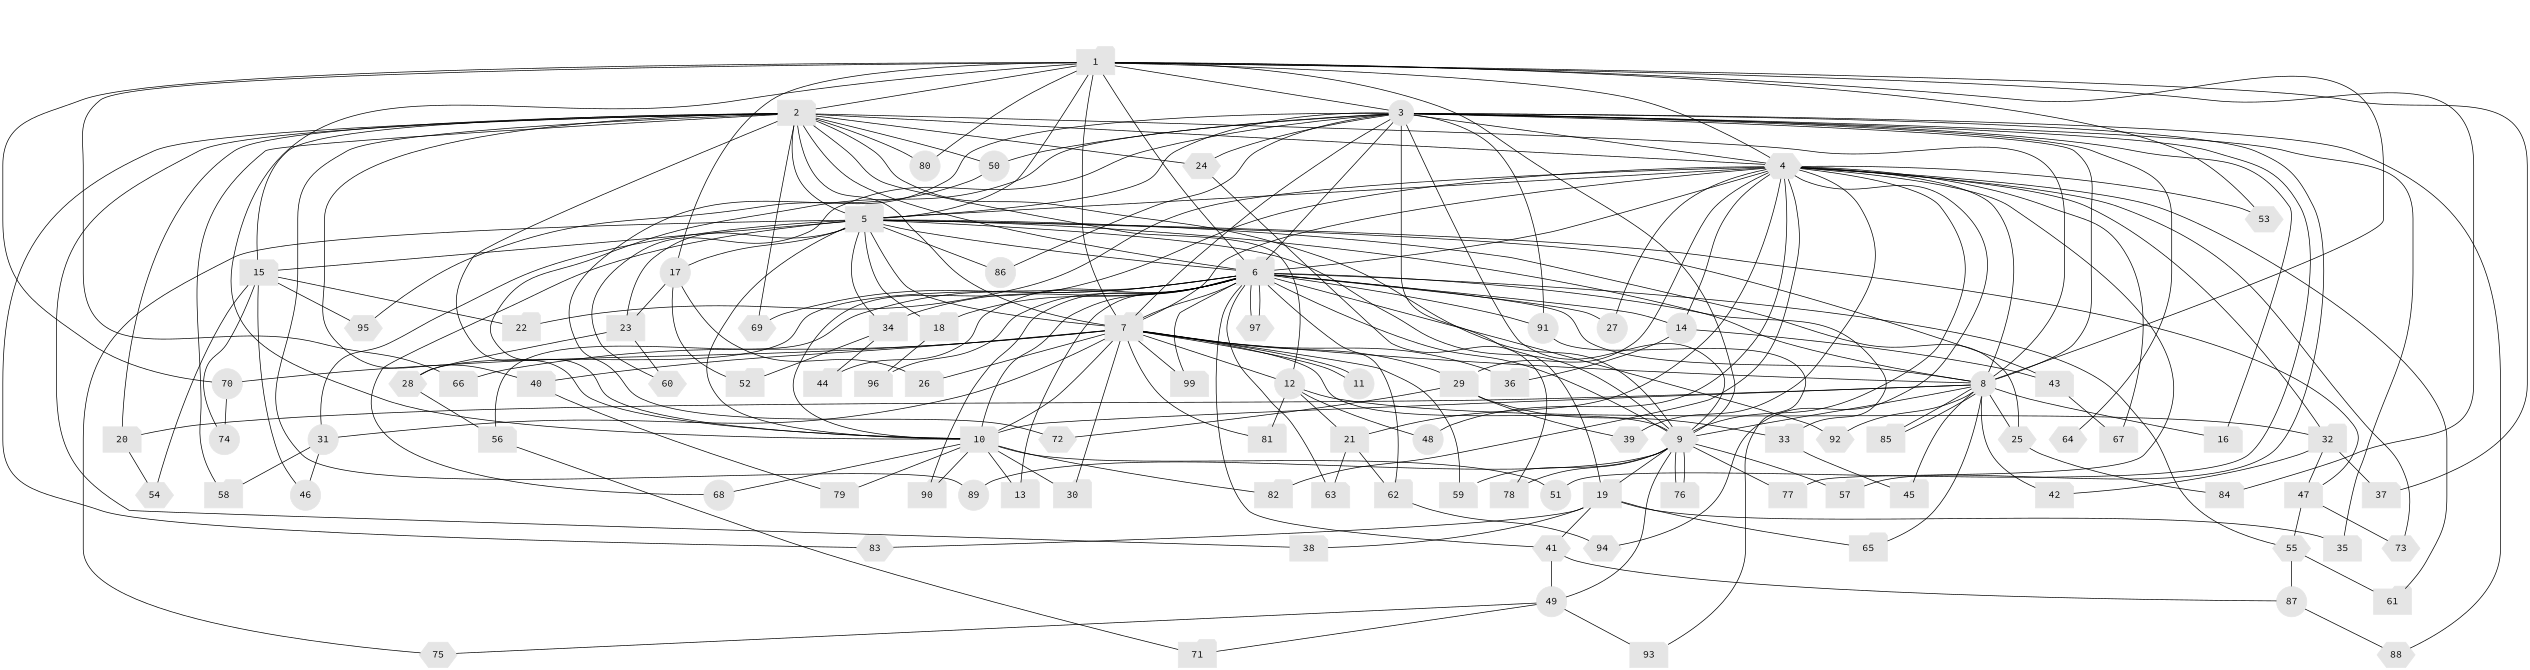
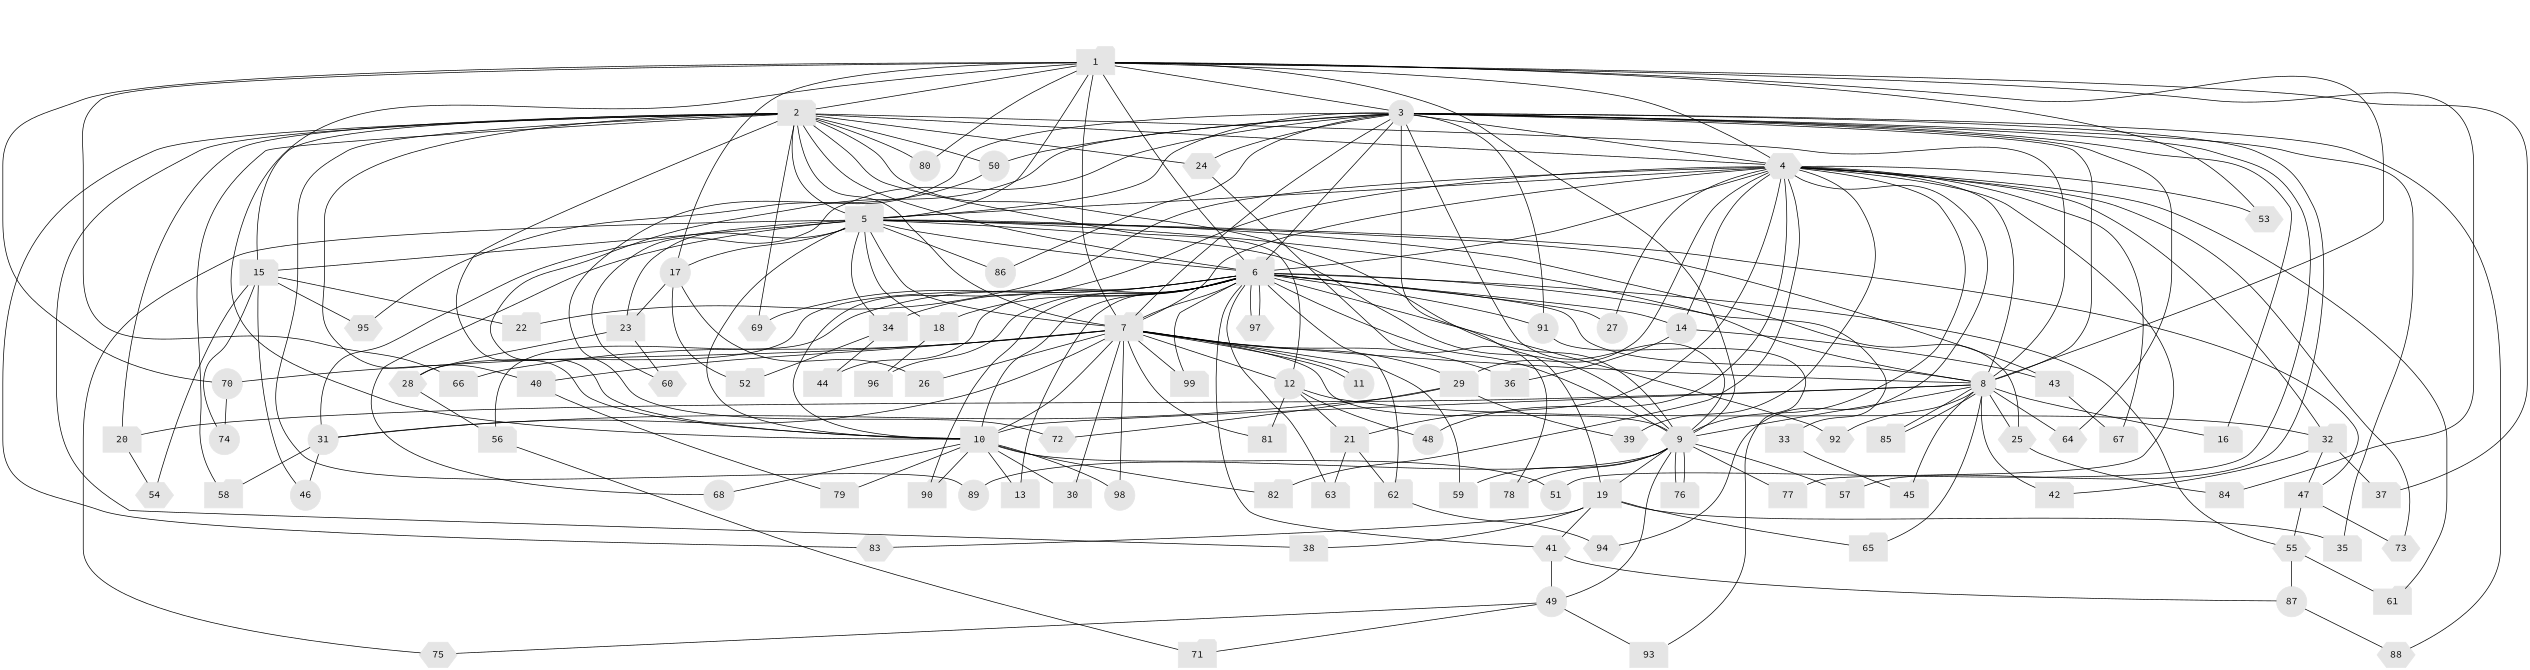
  graph {
    fontname="Source Code Pro"
    node [color=gray90 fontname="Source Code Pro" shape=folder style=filled]
    edge [fontname="Source Code Pro"]
    2 [shape=note]
    1
    3 [shape=circle]
    4 [shape=hexagon]
    5
    6
    7
    8 [shape=circle]
    9 [shape=hexagon]
    10 [shape=note]
    17 [shape=circle]
    37 [shape=note]
    53 [shape=hexagon]
    66 [shape=note]
    70 [shape=circle]
    80 [shape=circle]
    84 [shape=note]
    12 [shape=circle]
    15 [shape=note]
    20 [shape=note]
    24 [shape=hexagon]
    38 [shape=note]
    40 [shape=note]
    50 [shape=circle]
    58
    69 [shape=hexagon]
    83 [shape=hexagon]
    89 [shape=circle]
    16 [shape=note]
    19
    35 [shape=note]
    51 [shape=circle]
    57
    60 [shape=hexagon]
    64 [shape=hexagon]
    86 [shape=circle]
    88 [shape=hexagon]
    91 [shape=circle]
    95 [shape=hexagon]
    22
    14 [shape=circle]
    21 [shape=note]
    27 [shape=circle]
    29 [shape=note]
    32
    39 [shape=hexagon]
    48 [shape=circle]
    61
    67 [shape=note]
    73 [shape=hexagon]
    77 [shape=note]
    82
    94 [shape=hexagon]
    18
    23
    25 [shape=hexagon]
    31 [shape=circle]
    34
    43 [shape=note]
    47 [shape=note]
    68 [shape=circle]
    75 [shape=hexagon]
    13
    28 [shape=hexagon]
    33
    41 [shape=hexagon]
    44
    55 [shape=hexagon]
    56 [shape=note]
    62
    63 [shape=note]
    90
    92 [shape=hexagon]
    96 [shape=note]
    97 [shape=hexagon]
    99 [shape=note]
    11 [shape=circle]
    26 [shape=note]
    30
    36
    59 [shape=note]
    81
+   98 [shape=circle]
    42 [shape=note]
    45
    65
    85
    49 [shape=circle]
    76 [shape=note]
    78
    79 [shape=note]
    52
    74 [shape=circle]
    46 [shape=circle]
    54 [shape=hexagon]
    72 [shape=hexagon]
    93 [shape=note]
    87 [shape=circle]
    71
    2 -- 4
    2 -- 5
    2 -- 6
    2 -- 7
    2 -- 8
    2 -- 9
    2 -- 10
    2 -- 80
    2 -- 12
    2 -- 15
    2 -- 20
    2 -- 24
    2 -- 38
    2 -- 40
    2 -- 50
    2 -- 58
    2 -- 69
    2 -- 83
    2 -- 89
    1 -- 2
    1 -- 3
    1 -- 4
    1 -- 5
    1 -- 6
    1 -- 7
    1 -- 8
    1 -- 9
    1 -- 10
    1 -- 17
    1 -- 37
    1 -- 53
    1 -- 66
    1 -- 70
    1 -- 80
    1 -- 84
    3 -- 4
    3 -- 5
    3 -- 6
    3 -- 7
    3 -- 8
    3 -- 9
    3 -- 10
    3 -- 24
    3 -- 50
    3 -- 16
    3 -- 19
    3 -- 35
    3 -- 51
    3 -- 57
    3 -- 60
    3 -- 64
    3 -- 86
    3 -- 88
    3 -- 91
    3 -- 95
    4 -- 5
    4 -- 6
    4 -- 7
    4 -- 8
    4 -- 9
    4 -- 10
    4 -- 53
    4 -- 22
    4 -- 14
    4 -- 21
    4 -- 27
    4 -- 29
    4 -- 32
    4 -- 39
    4 -- 48
    4 -- 61
    4 -- 67
    4 -- 73
    4 -- 77
    4 -- 82
    4 -- 94
    5 -- 6
    5 -- 7
    5 -- 8
    5 -- 9
    5 -- 10
    5 -- 17
    5 -- 15
    5 -- 86
    5 -- 18
    5 -- 23
    5 -- 25
    5 -- 31
    5 -- 34
    5 -- 43
    5 -- 47
    5 -- 68
    5 -- 75
    6 -- 7
    6 -- 8
    6 -- 9
    6 -- 10
    6 -- 69
    6 -- 91
    6 -- 14
    6 -- 27
    6 -- 18
    6 -- 34
    6 -- 13
    6 -- 28
    6 -- 33
    6 -- 41
    6 -- 44
    6 -- 55
    6 -- 56
    6 -- 62
    6 -- 63
    6 -- 90
    6 -- 92
    6 -- 96
    6 -- 97
    6 -- 97
    6 -- 99
    7 -- 8
    7 -- 9
    7 -- 10
    7 -- 66
    7 -- 70
    7 -- 12
    7 -- 40
    7 -- 29
    7 -- 31
    7 -- 99
    7 -- 11
    7 -- 11
    7 -- 26
    7 -- 30
    7 -- 36
    7 -- 59
    7 -- 81
+   7 -- 98
    8 -- 9
    8 -- 10
    8 -- 20
    8 -- 16
+   8 -- 64
    8 -- 25
    8 -- 92
    8 -- 42
    8 -- 45
    8 -- 65
    8 -- 85
    8 -- 85
    9 -- 89
    9 -- 19
    9 -- 57
    9 -- 77
    9 -- 59
    9 -- 49
    9 -- 76
    9 -- 76
    9 -- 78
    10 -- 51
    10 -- 82
    10 -- 68
    10 -- 13
    10 -- 90
    10 -- 30
+   10 -- 98
    10 -- 79
    17 -- 23
    17 -- 26
    17 -- 52
    70 -- 74
    12 -- 21
    12 -- 32
    12 -- 48
    12 -- 81
    15 -- 95
    15 -- 22
    15 -- 74
    15 -- 46
    15 -- 54
    20 -- 54
    24 -- 78
    40 -- 79
    50 -- 72
    19 -- 38
    19 -- 83
    19 -- 35
    19 -- 41
    19 -- 65
    91 -- 93
    14 -- 43
    14 -- 36
    21 -- 62
    21 -- 63
    29 -- 39
-   29 -- 33
+   29 -- 31
    29 -- 72
    32 -- 37
    32 -- 47
    32 -- 42
    18 -- 96
    23 -- 60
    23 -- 28
    25 -- 84
    31 -- 58
    31 -- 46
    34 -- 44
    34 -- 52
    43 -- 67
    47 -- 73
    47 -- 55
    28 -- 56
    33 -- 45
    41 -- 49
    41 -- 87
    55 -- 61
    55 -- 87
    56 -- 71
    62 -- 94
    49 -- 75
    49 -- 93
    49 -- 71
    87 -- 88
  }
